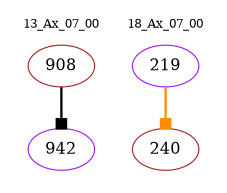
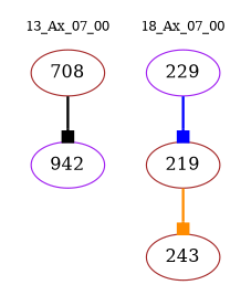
  digraph {
    node [color=brown]
    edge [arrowhead=box style=bold]
-   n1 [label=908]
+   n1 [label=708]
    n2 [color=purple label=942]
-   n4 [color=purple label=219]
-   n5 [label=240]
+   n3 [color=purple label=229]
+   n4 [label=219]
+   n5 [label=243]
    subgraph cluster_1 {
      color=white
      fontsize=10
      label="13_Ax_07_00"
      n1
      n2
    }
    subgraph cluster_2 {
      color=white
      fontsize=10
      label="18_Ax_07_00"
+     n3
      n4
      n5
    }
    n1 -> n2 [color=black]
+   n3 -> n4 [color=blue]
    n4 -> n5 [color=darkorange]
  }
